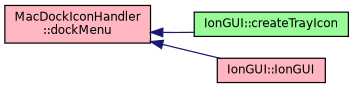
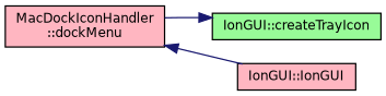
  digraph {
    rankdir=LR
    node [color=black fillcolor=lightpink fontname=Helvetica fontsize=10 shape=record style=filled]
    edge [color=midnightblue dir=back fontname=Helvetica fontsize=10 labelfontname=Helvetica labelfontsize=10 style=solid]
    n1 [fontcolor=black height=0.2 label="MacDockIconHandler\l::dockMenu" width=0.4]
    n2 [fillcolor=palegreen height=0.2 label="IonGUI::createTrayIcon" width=0.4]
    n3 [height=0.2 label="IonGUI::IonGUI" width=0.4]
-   n1 -> n2
+   n2 -> n1
    n1 -> n3
  }
